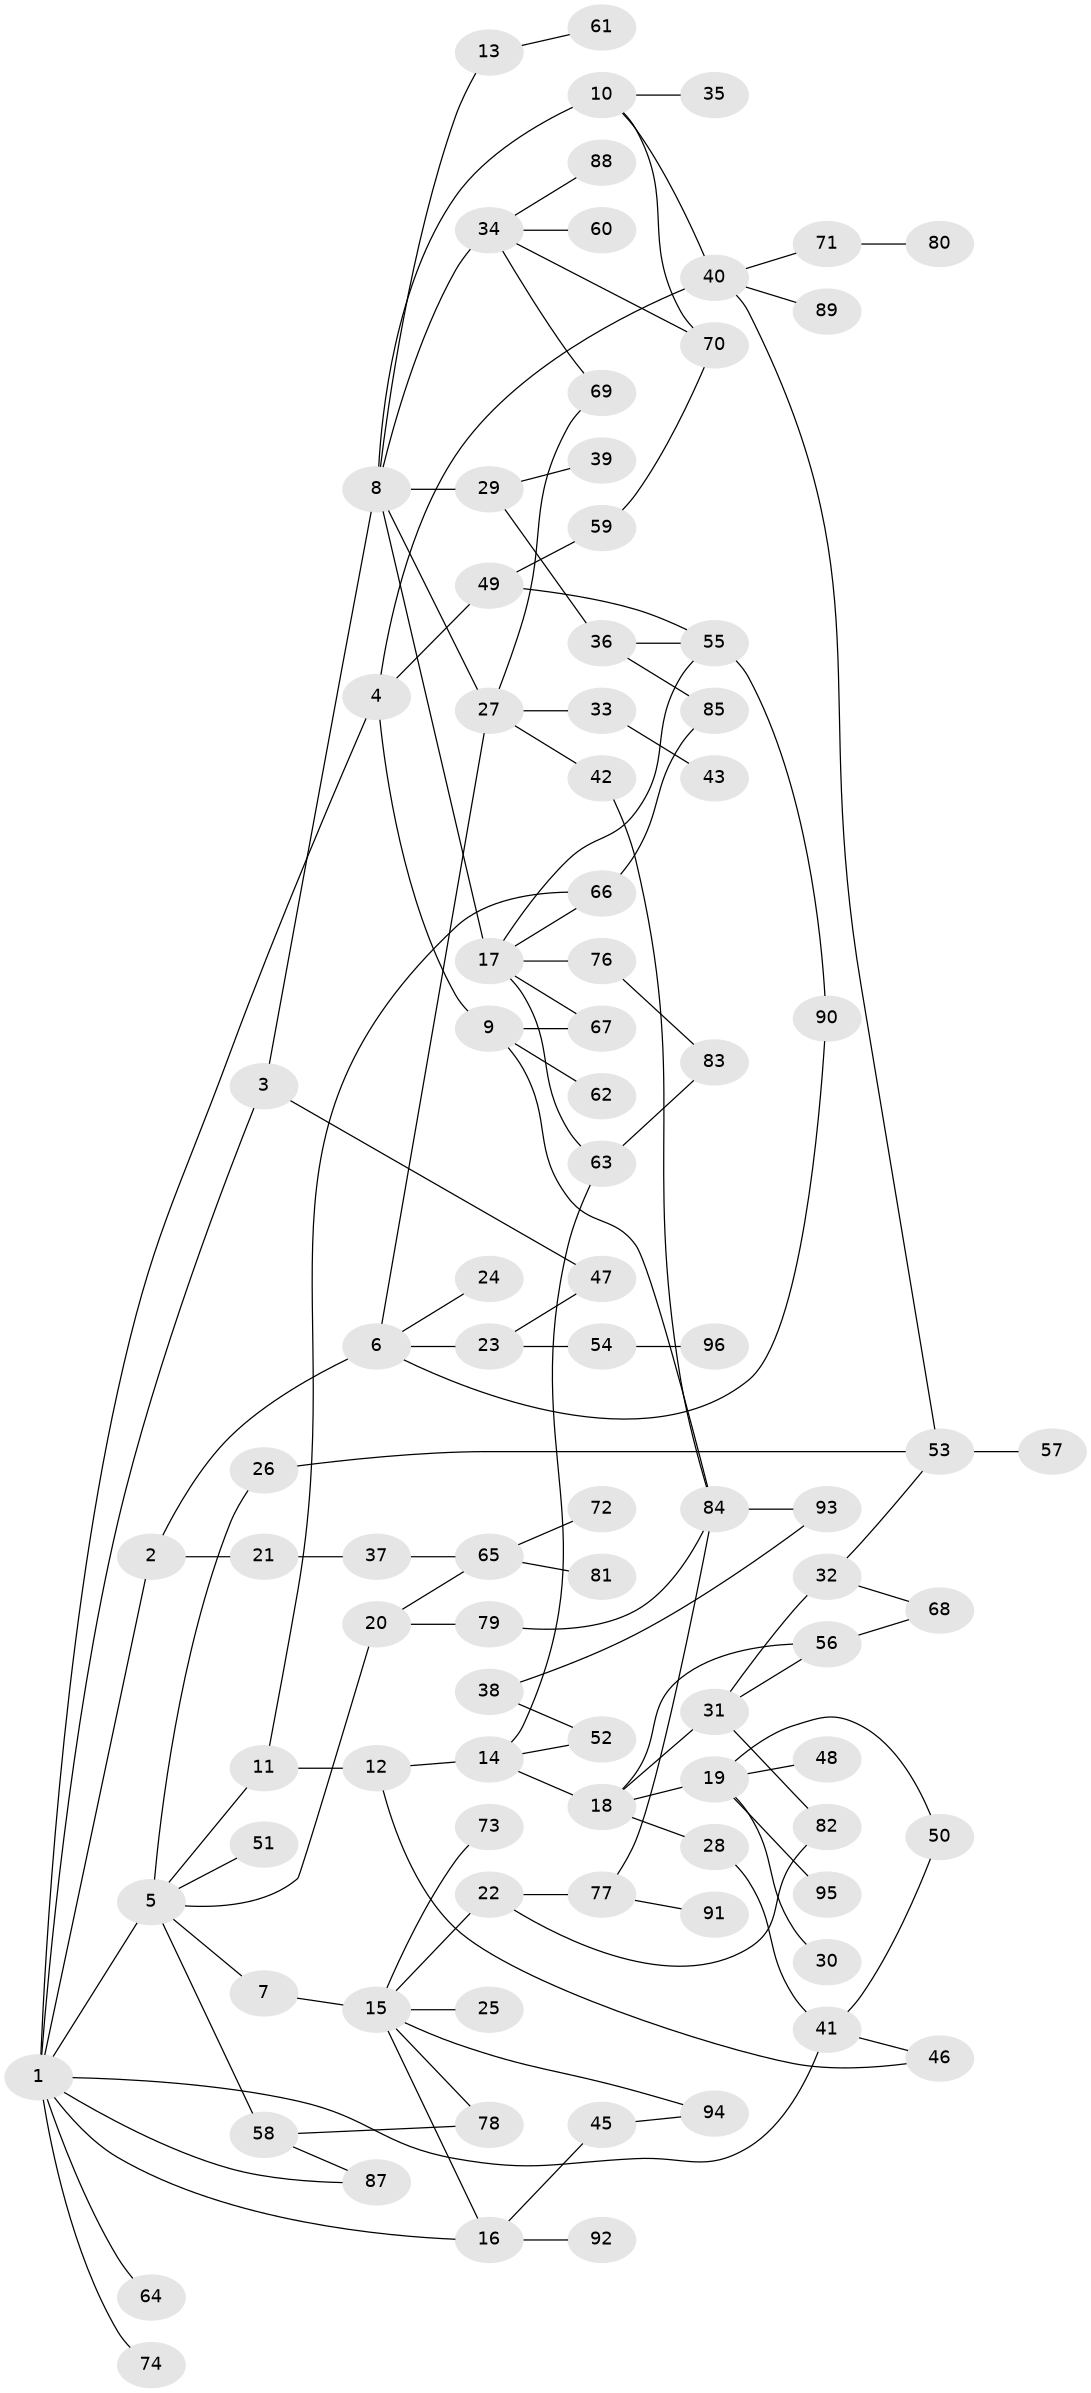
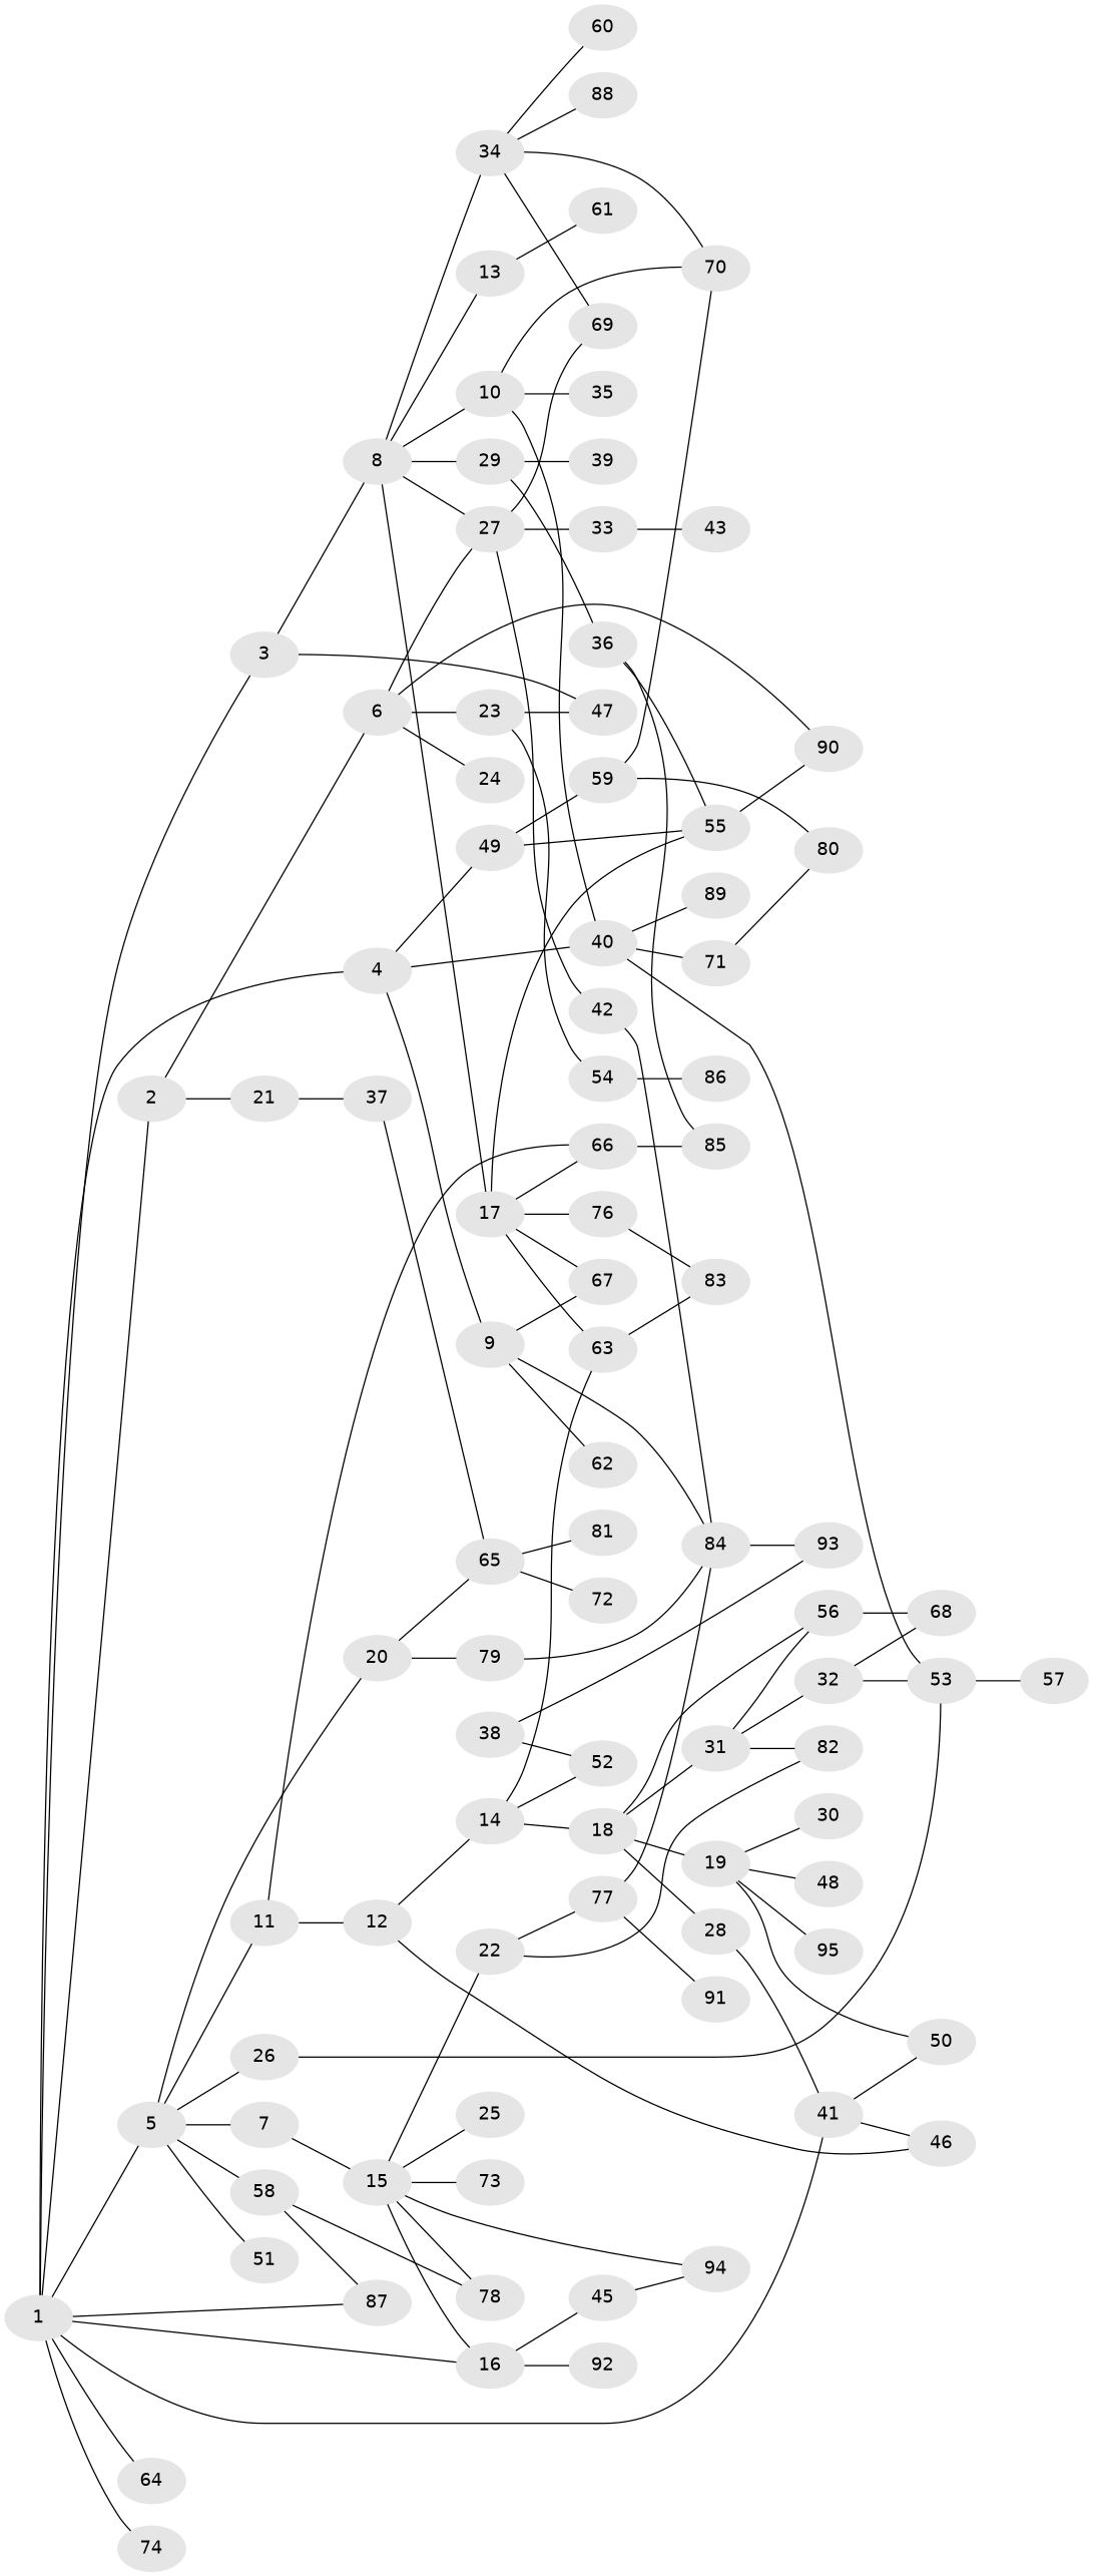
  graph {
    fontname="DejaVu Sans"
    rankdir=LR
    node [color=gray90 fontname="DejaVu Sans" style=filled]
    edge [fontname="DejaVu Sans"]
    1
    2
    3
    4
    5
    16
    41
    64
    74
    87
    6
    21
    8
    47
    9
    40
    49
    7
    11
    20
    26
    51
    58
    45
    92
    46
    50
    23
    24
    27
    90
    37
    10
    13
    17
    29
    34
    62
    67
    84
    53
    71
    89
    55
    59
    15
    12
    66
    65
    79
    78
    54
    33
    42
    69
    22
    25
    73
    94
    35
    70
    61
    63
    76
    36
    39
    60
    88
    93
    14
    85
    18
    52
    19
    28
    31
    56
    83
    77
    82
    30
    48
    95
    32
    68
    72
    81
    91
-   86 [label=96]
+   86
    57
    43
    38
    80
    1 -- 2
    1 -- 3
    1 -- 4
    1 -- 5
    1 -- 16
    1 -- 41
    1 -- 64
    1 -- 74
    1 -- 87
    2 -- 6
    2 -- 21
    3 -- 8
    3 -- 47
    4 -- 9
    4 -- 40
    4 -- 49
    5 -- 7
    5 -- 11
    5 -- 20
    5 -- 26
    5 -- 51
    5 -- 58
    16 -- 45
    16 -- 92
    41 -- 46
    41 -- 50
    6 -- 23
    6 -- 24
    6 -- 27
    6 -- 90
    21 -- 37
    8 -- 27
    8 -- 10
    8 -- 13
    8 -- 17
    8 -- 29
    8 -- 34
    9 -- 62
    9 -- 67
    9 -- 84
    40 -- 53
    40 -- 71
    40 -- 89
    49 -- 55
    49 -- 59
    7 -- 15
    11 -- 12
    11 -- 66
    20 -- 65
    20 -- 79
    26 -- 53
    58 -- 87
    58 -- 78
    45 -- 94
    23 -- 47
    23 -- 54
    27 -- 33
    27 -- 42
    27 -- 69
    37 -- 65
    10 -- 40
    10 -- 35
    10 -- 70
    13 -- 61
    17 -- 67
    17 -- 55
    17 -- 66
    17 -- 63
    17 -- 76
    29 -- 36
    29 -- 39
    34 -- 69
    34 -- 70
    34 -- 60
    34 -- 88
    84 -- 93
    53 -- 57
    71 -- 80
    55 -- 90
    59 -- 70
+   59 -- 80
    15 -- 16
    15 -- 78
    15 -- 22
    15 -- 25
    15 -- 73
    15 -- 94
    12 -- 46
    12 -- 14
    66 -- 85
    65 -- 72
    65 -- 81
    79 -- 84
    54 -- 86
    33 -- 43
    42 -- 84
    22 -- 77
    22 -- 82
    63 -- 83
    76 -- 83
    36 -- 55
    36 -- 85
    14 -- 63
    14 -- 18
    14 -- 52
    18 -- 19
    18 -- 28
    18 -- 31
    18 -- 56
    19 -- 50
    19 -- 30
    19 -- 48
    19 -- 95
    28 -- 41
    31 -- 56
    31 -- 82
    31 -- 32
    56 -- 68
    77 -- 84
    77 -- 91
    32 -- 53
    32 -- 68
    38 -- 93
    38 -- 52
  }
